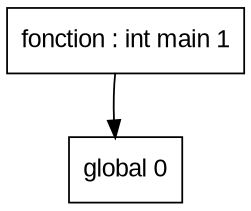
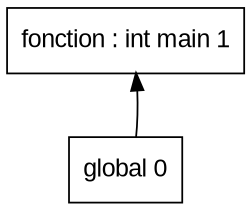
  digraph {
    node [fontname=Arial shape=record]
    n1 [label="{ fonction : int main 1\n	}"]
    n2 [label="{ global 0\n	}"]
-   n1 -> n2
+   n2 -> n1
  }
